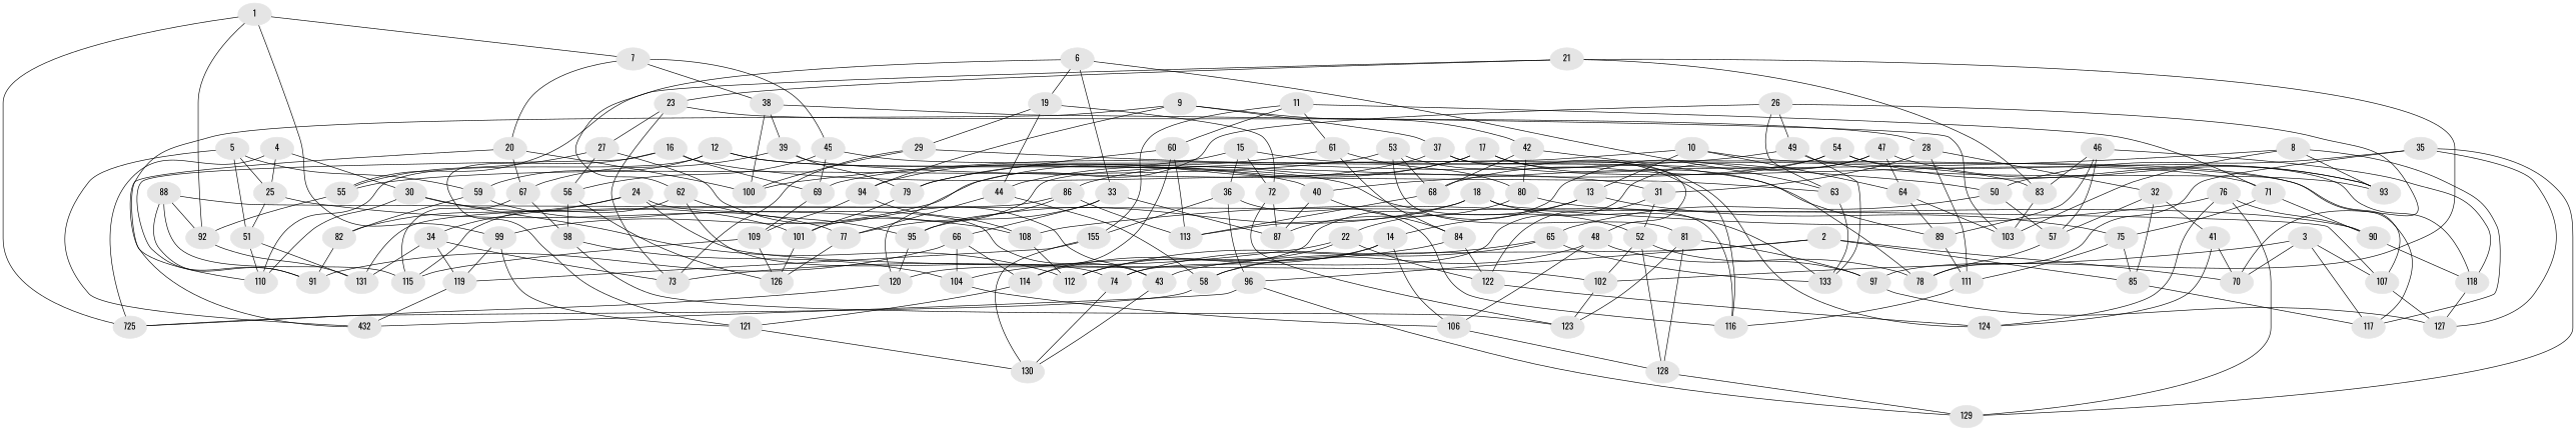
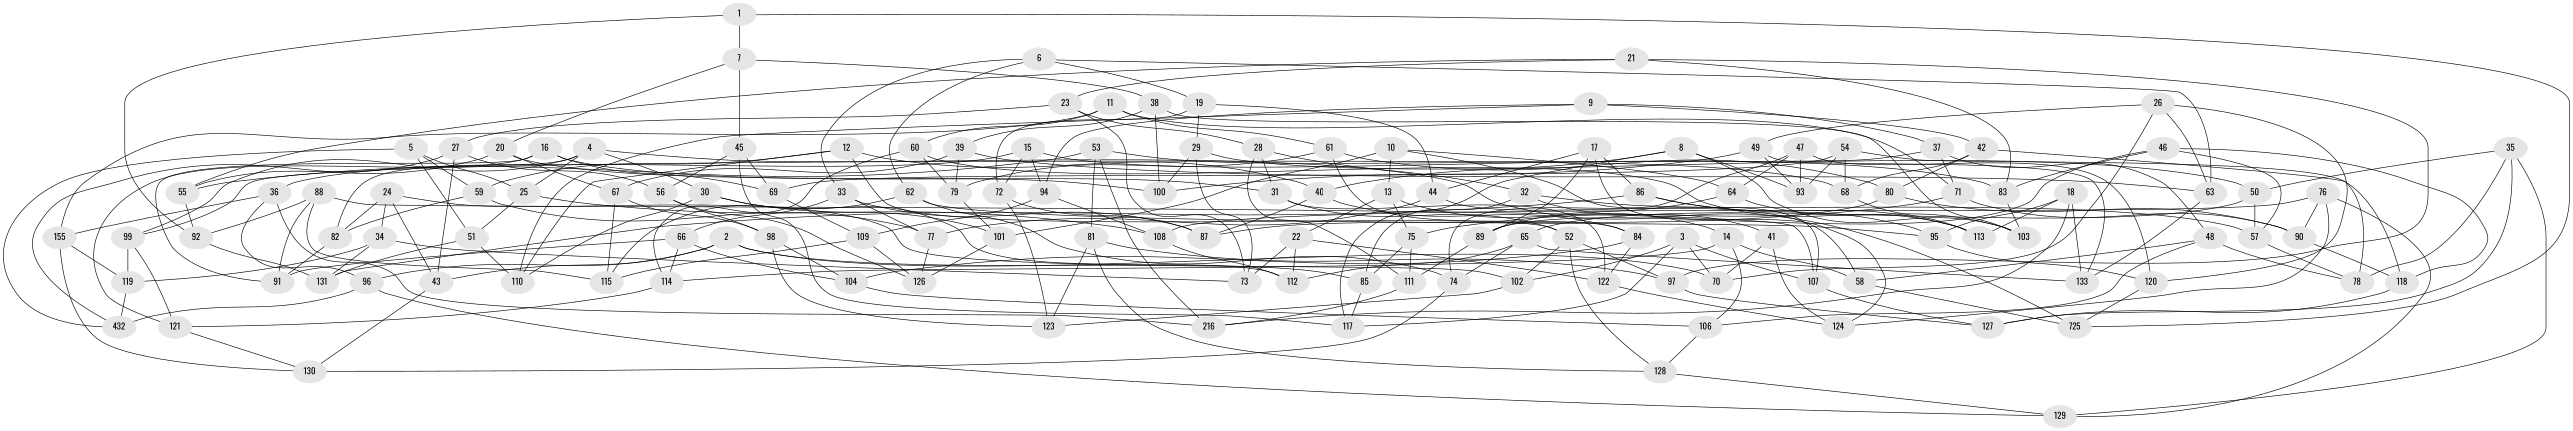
  graph {
    fontname=Oswald
    node [color=gray90 fontname=Oswald style=filled]
    edge [fontname=Oswald]
    1
    7
    92
    99
    n5 [label=725]
    20
    38
    45
    131
    121
    119
    2
    43
    70
    85
    96
    130
    117
    n19 [label=432]
    129
    3
    102
    107
    123
    127
    4
    25
    30
    82
    51
    108
    110
    101
    112
    91
    5
    59
    77
    6
    19
    33
    62
    63
    72
    44
    29
    66
    87
    95
    74
    115
    133
    67
    100
    103
    39
    69
    56
    8
    40
    93
    84
    9
    37
    42
    94
    71
    48
    78
    68
    80
    109
    10
    13
    64
    14
    22
    75
    89
    126
    11
    60
    61
    n84 [label=155]
    114
    113
    79
    90
    12
    52
    41
    124
    58
    106
    73
    122
    111
    128
    15
    36
    83
-   116
+   116 [label=216]
    16
    31
    17
    86
    18
    120
    50
    98
    21
    23
    55
    97
    27
    28
    32
    24
    34
    26
    49
    57
    65
    104
    35
    46
    118
    47
    53
    81
    54
    76
    88
    1 -- 7
    1 -- 92
-   1 -- 99
+   4 -- 99
    1 -- n5
    7 -- 20
    7 -- 38
    7 -- 45
    92 -- 131
    99 -- 121
    99 -- 119
    20 -- n19
    20 -- 67
    20 -- 100
    38 -- 100
    38 -- 103
    38 -- 39
    45 -- 117
    45 -- 69
    45 -- 56
    121 -- 130
    119 -- n19
    2 -- 43
    2 -- 70
    2 -- 85
    2 -- 96
    43 -- 130
    85 -- 117
    96 -- n19
    96 -- 129
    3 -- 70
    3 -- 117
    3 -- 102
    3 -- 107
    102 -- 123
    107 -- 127
    4 -- n5
    4 -- 25
    4 -- 30
+   4 -- 82
    25 -- 51
    25 -- 108
    30 -- 110
    30 -- 101
    30 -- 112
    82 -- 91
    51 -- 131
    51 -- 110
    108 -- 112
    101 -- 126
    5 -- n19
    5 -- 25
    5 -- 51
    5 -- 59
    59 -- 82
    59 -- 77
    77 -- 126
    6 -- 19
    6 -- 33
    6 -- 62
    6 -- 63
    19 -- 72
    19 -- 44
    19 -- 29
    33 -- 77
    33 -- 66
    33 -- 87
    62 -- 95
    62 -- 74
    62 -- 115
    63 -- 133
    72 -- 123
    72 -- 87
    44 -- 77
    44 -- 58
    29 -- 100
    29 -- 73
    29 -- 50
    66 -- 91
    66 -- 114
    66 -- 104
    95 -- 120
    74 -- 130
    67 -- 115
    67 -- 98
    39 -- 63
    39 -- 67
    39 -- 79
    69 -- 109
    56 -- 126
    56 -- 98
    8 -- 117
    8 -- 103
    8 -- 40
    8 -- 93
    40 -- 87
    40 -- 84
    84 -- 122
    84 -- 104
    9 -- 110
    9 -- 37
    9 -- 42
    9 -- 94
    37 -- 99
    37 -- 71
    37 -- 48
    42 -- 78
    42 -- 68
    42 -- 80
    94 -- 108
    94 -- 109
    71 -- 75
    71 -- 90
    48 -- 78
    48 -- 58
    48 -- 106
    68 -- 113
    80 -- 87
    80 -- 90
    109 -- 115
    109 -- 126
    10 -- 107
    10 -- 101
    10 -- 13
    10 -- 64
    13 -- 14
    13 -- 22
    13 -- 75
    64 -- 103
    64 -- 89
    14 -- 114
    14 -- 58
    14 -- 106
    22 -- 112
    22 -- 73
    22 -- 122
    75 -- 85
    75 -- 111
    89 -- 111
    11 -- 71
    11 -- 60
    11 -- 61
    11 -- n84
    60 -- 114
    60 -- 113
    60 -- 79
    61 -- 84
    61 -- 80
    61 -- 79
    n84 -- 119
    n84 -- 130
    114 -- 121
    79 -- 101
    90 -- 118
    12 -- 110
    12 -- 59
    12 -- 40
    12 -- 52
    52 -- 102
    52 -- 128
    52 -- 97
    41 -- 70
    41 -- 124
    58 -- n5
    106 -- 128
    122 -- 124
    111 -- 116
    128 -- 129
    15 -- 72
    15 -- 94
    15 -- 36
    15 -- 83
    36 -- 96
    36 -- n84
    36 -- 116
    83 -- 103
    16 -- 121
    16 -- 91
    16 -- 69
    16 -- 31
    31 -- 52
    31 -- 122
    17 -- 44
    17 -- 89
    17 -- 124
    17 -- 86
    86 -- 131
    86 -- 95
    86 -- 113
    18 -- 95
    18 -- 133
    18 -- 113
    18 -- 116
    120 -- n5
    50 -- 57
    50 -- 65
    98 -- 123
    98 -- 104
    21 -- 83
    21 -- 23
    21 -- 55
    21 -- 97
    23 -- 73
    23 -- 27
    23 -- 28
    55 -- 92
    97 -- 127
    27 -- 43
    27 -- 56
    27 -- 55
    28 -- 111
    28 -- 31
    28 -- 32
    32 -- 85
    32 -- 41
    32 -- 57
    24 -- 43
    24 -- 102
    24 -- 82
    24 -- 34
    34 -- 131
    34 -- 119
    34 -- 73
    26 -- 70
    26 -- 63
    26 -- 120
    26 -- 49
    49 -- 133
    49 -- 100
    49 -- 93
    57 -- 78
    65 -- 112
    65 -- 74
    65 -- 133
    104 -- 106
    35 -- 129
    35 -- 127
    35 -- 78
    35 -- 50
    46 -- 89
    46 -- 83
    46 -- 57
    46 -- 118
    118 -- 127
    47 -- 74
    47 -- 93
    47 -- 64
    47 -- 120
    53 -- 68
    53 -- 116
    53 -- 55
    53 -- 81
    81 -- 123
    81 -- 128
    81 -- 97
    54 -- 69
    54 -- 93
    54 -- 68
    54 -- 118
    76 -- 129
    76 -- 108
    76 -- 90
    76 -- 124
    88 -- 92
    88 -- 107
    88 -- 91
    88 -- 115
  }
